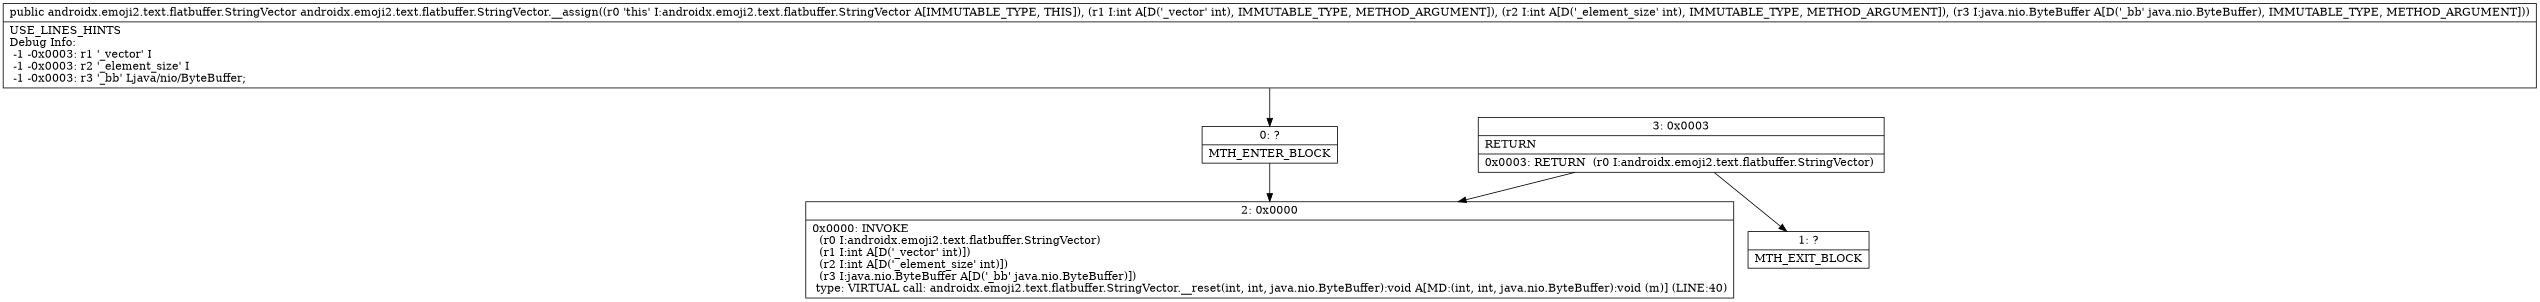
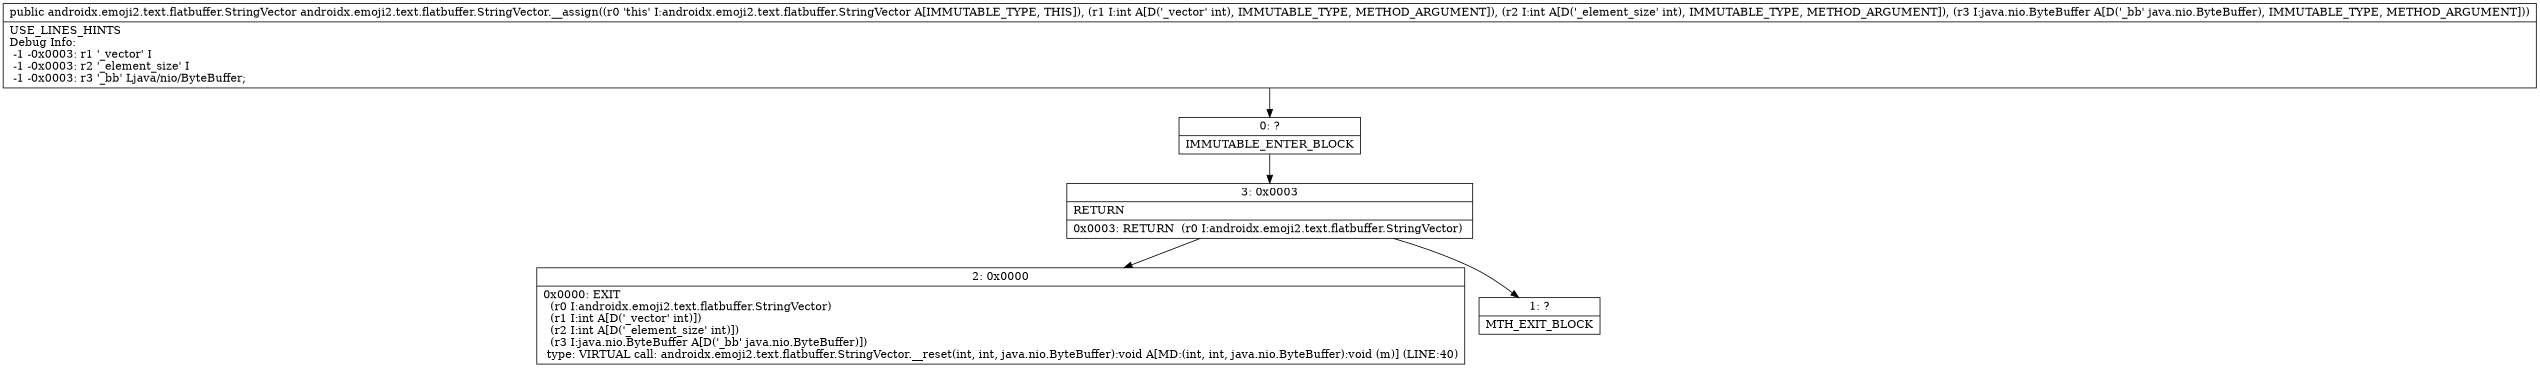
  digraph {
    node [shape=record]
-   n1 [label="{0\:\ ?|MTH_ENTER_BLOCK\l}"]
-   n2 [label="{2\:\ 0x0000|0x0000: INVOKE  \l  (r0 I:androidx.emoji2.text.flatbuffer.StringVector)\l  (r1 I:int A[D('_vector' int)])\l  (r2 I:int A[D('_element_size' int)])\l  (r3 I:java.nio.ByteBuffer A[D('_bb' java.nio.ByteBuffer)])\l type: VIRTUAL call: androidx.emoji2.text.flatbuffer.StringVector.__reset(int, int, java.nio.ByteBuffer):void A[MD:(int, int, java.nio.ByteBuffer):void (m)] (LINE:40)\l}"]
+   n1 [label="{0\:\ ?|IMMUTABLE_ENTER_BLOCK\l}"]
+   n2 [label="{2\:\ 0x0000|0x0000: EXIT  \l  (r0 I:androidx.emoji2.text.flatbuffer.StringVector)\l  (r1 I:int A[D('_vector' int)])\l  (r2 I:int A[D('_element_size' int)])\l  (r3 I:java.nio.ByteBuffer A[D('_bb' java.nio.ByteBuffer)])\l type: VIRTUAL call: androidx.emoji2.text.flatbuffer.StringVector.__reset(int, int, java.nio.ByteBuffer):void A[MD:(int, int, java.nio.ByteBuffer):void (m)] (LINE:40)\l}"]
    n3 [label="{3\:\ 0x0003|RETURN\l|0x0003: RETURN  (r0 I:androidx.emoji2.text.flatbuffer.StringVector) \l}"]
    n4 [label="{1\:\ ?|MTH_EXIT_BLOCK\l}"]
    n5 [label="{public androidx.emoji2.text.flatbuffer.StringVector androidx.emoji2.text.flatbuffer.StringVector.__assign((r0 'this' I:androidx.emoji2.text.flatbuffer.StringVector A[IMMUTABLE_TYPE, THIS]), (r1 I:int A[D('_vector' int), IMMUTABLE_TYPE, METHOD_ARGUMENT]), (r2 I:int A[D('_element_size' int), IMMUTABLE_TYPE, METHOD_ARGUMENT]), (r3 I:java.nio.ByteBuffer A[D('_bb' java.nio.ByteBuffer), IMMUTABLE_TYPE, METHOD_ARGUMENT]))  | USE_LINES_HINTS\lDebug Info:\l  \-1 \-0x0003: r1 '_vector' I\l  \-1 \-0x0003: r2 '_element_size' I\l  \-1 \-0x0003: r3 '_bb' Ljava\/nio\/ByteBuffer;\l}"]
-   n1 -> n2
+   n1 -> n3
    n3 -> n2
    n3 -> n4
    n5 -> n1
  }
